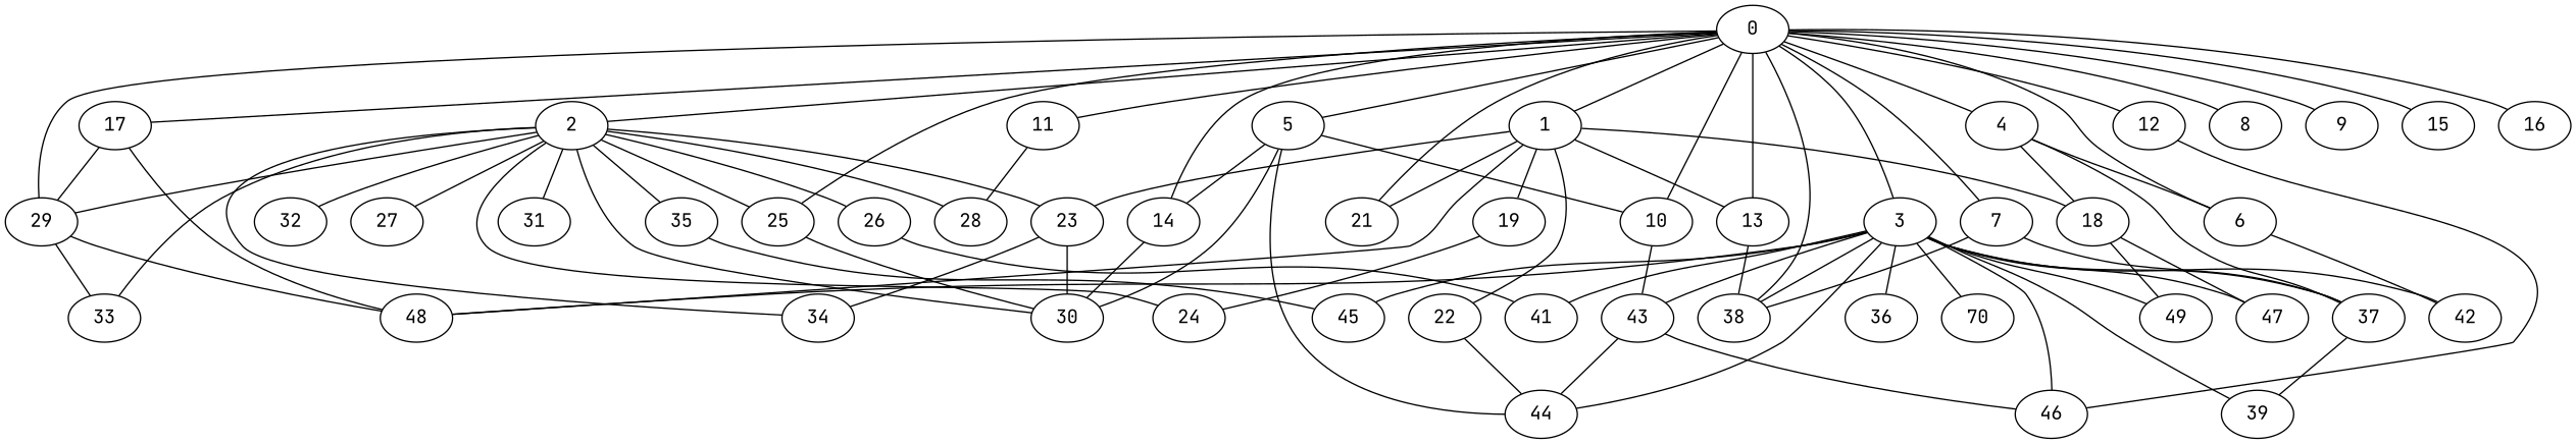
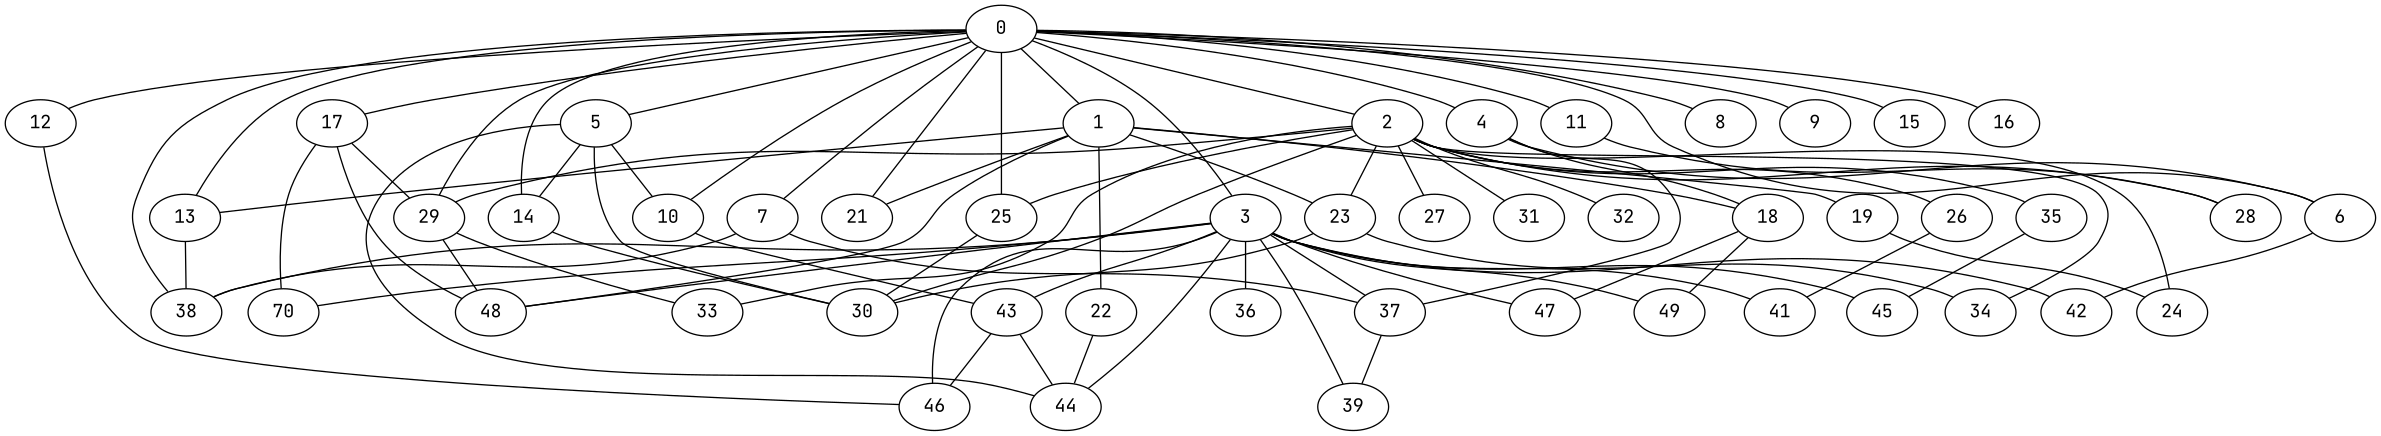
  graph {
    fontname="JetBrains Mono"
    node [fontname="JetBrains Mono"]
    edge [fontname="JetBrains Mono"]
    0
    1
    2
    3
    4
    5
    6
    7
    8
    9
    10
    11
    12
    13
    14
    15
    16
    17
    21
    29
    25
    38
    18
    19
    22
    48
    23
    32
    34
    35
    33
    24
    26
    27
    28
    30
    31
    36
    37
    39
    n41 [label=70]
    41
    42
    43
    44
    45
    46
    47
    49
    0 -- 1
    0 -- 2
    0 -- 3
    0 -- 4
    0 -- 5
    0 -- 6
    0 -- 7
    0 -- 8
    0 -- 9
    0 -- 10
    0 -- 11
    0 -- 12
    0 -- 13
    0 -- 14
    0 -- 15
    0 -- 16
    0 -- 17
    0 -- 21
    0 -- 29
    0 -- 25
    0 -- 38
    1 -- 13
    1 -- 21
    1 -- 18
    1 -- 19
    1 -- 22
    1 -- 48
    1 -- 23
    2 -- 29
    2 -- 25
    2 -- 23
    2 -- 32
    2 -- 34
    2 -- 35
    2 -- 33
    2 -- 24
    2 -- 26
    2 -- 27
    2 -- 28
    2 -- 30
    2 -- 31
    3 -- 38
    3 -- 48
    3 -- 36
    3 -- 37
    3 -- 39
    3 -- n41
    3 -- 41
    3 -- 42
    3 -- 43
    3 -- 44
    3 -- 45
    3 -- 46
    3 -- 47
    3 -- 49
    4 -- 6
    4 -- 18
    4 -- 37
    5 -- 10
    5 -- 14
    5 -- 30
    5 -- 44
    6 -- 42
    7 -- 38
    7 -- 37
    10 -- 43
    11 -- 28
    12 -- 46
    13 -- 38
    14 -- 30
    17 -- 29
    17 -- 48
+   17 -- n41
    29 -- 48
    29 -- 33
    25 -- 30
    18 -- 47
    18 -- 49
    19 -- 24
    22 -- 44
    23 -- 34
    23 -- 30
    35 -- 45
    26 -- 41
    37 -- 39
    43 -- 44
    43 -- 46
  }
